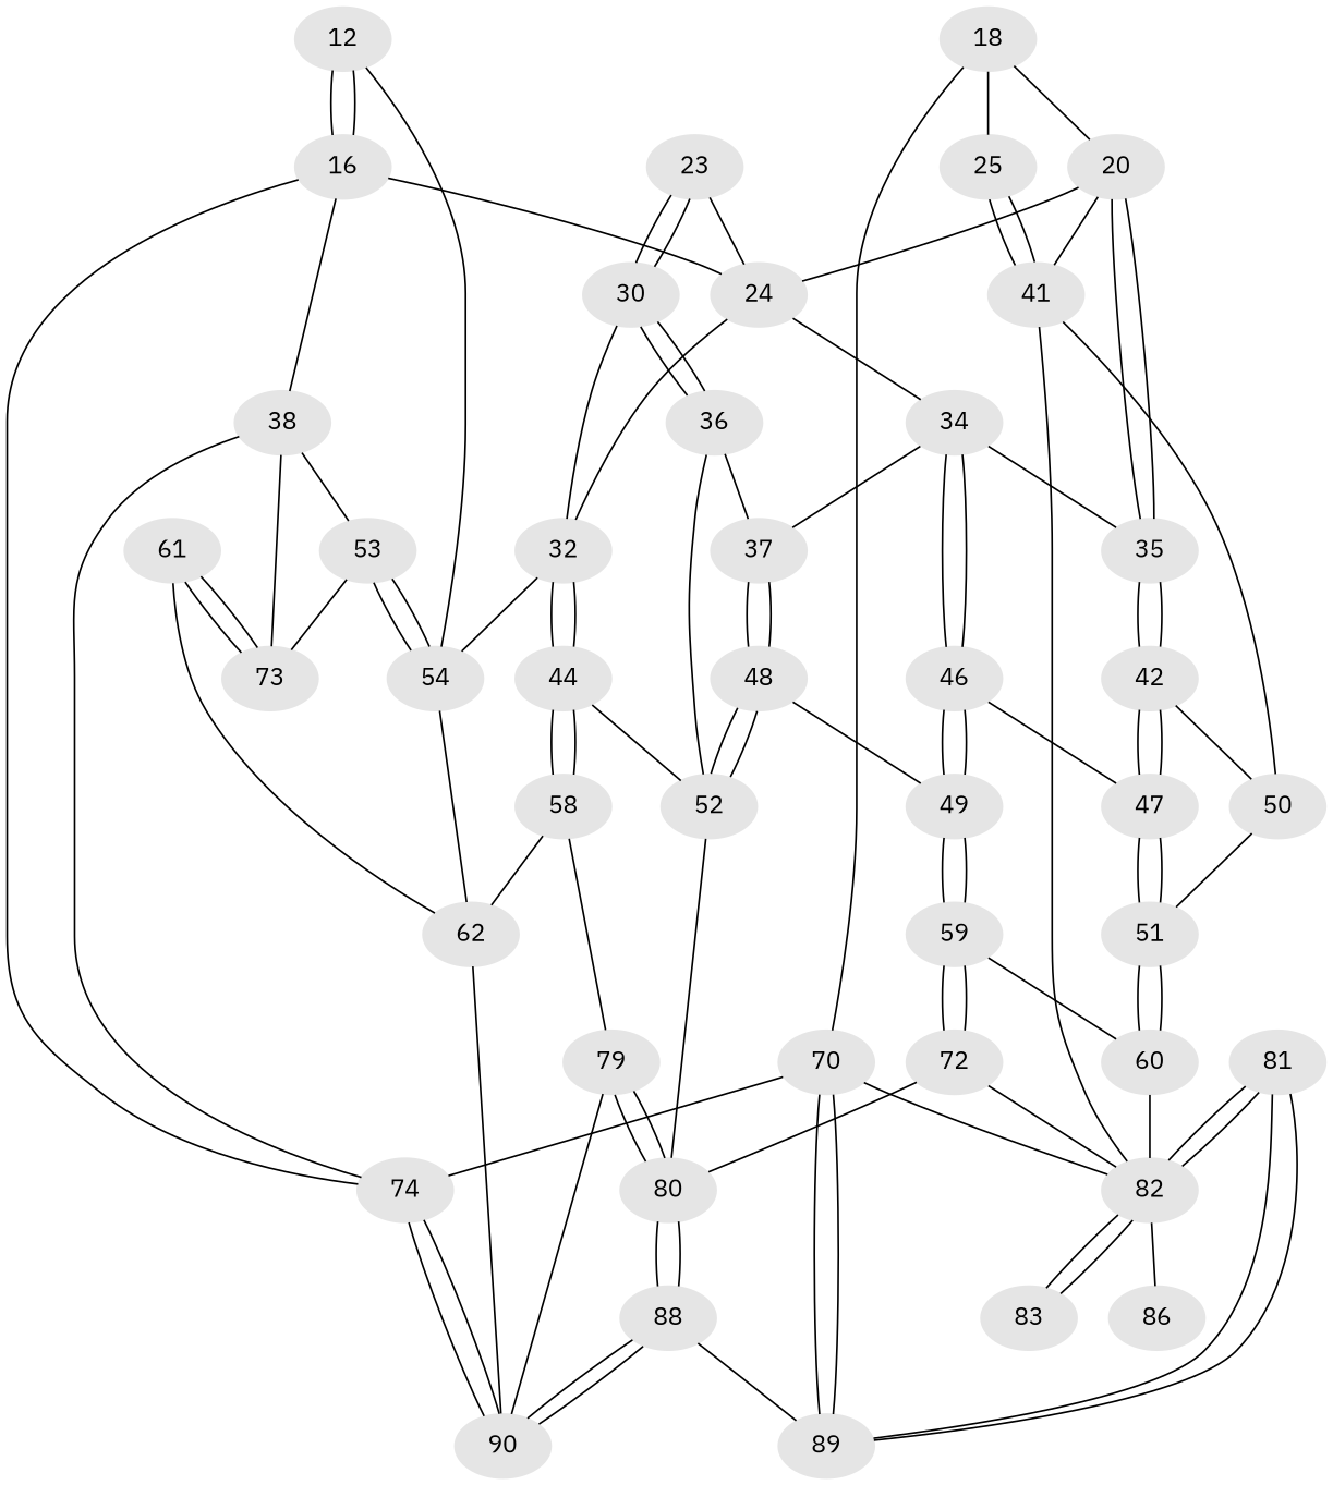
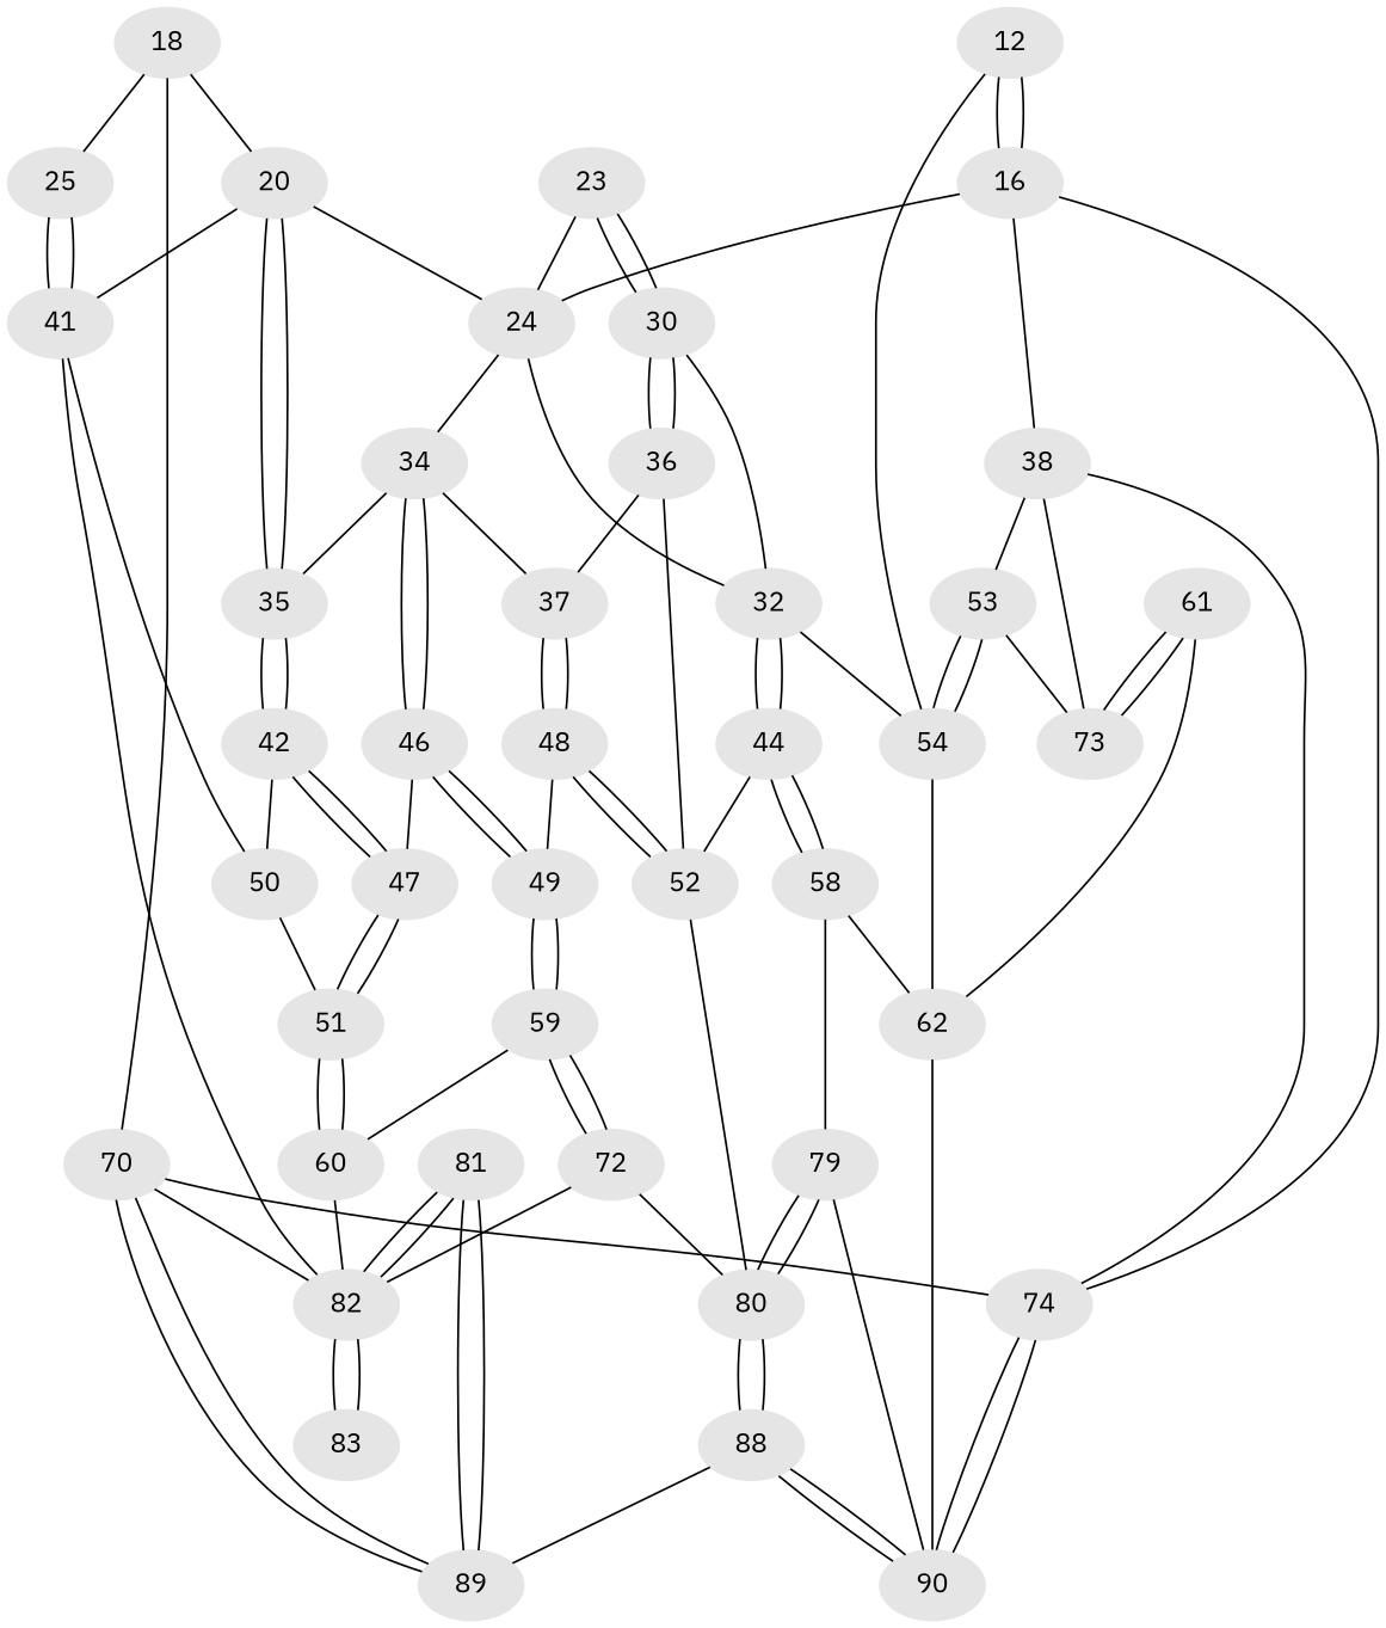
  graph {
    fontname="IBM Plex Sans"
    node [color=gray90 fontname="IBM Plex Sans" style=filled]
    edge [fontname="IBM Plex Sans"]
    16 [super="+3"]
    12
    54 [super="+31+28"]
    24 [super="+8+15"]
    38 [super="+26"]
    74 [super="+4"]
    62 [super="+57"]
    32 [super="+29"]
    34 [super="+33"]
    53 [super="+27"]
    73 [super="+55+56"]
    90 [super="+78+77"]
    18 [super="+17"]
    20 [super="+19"]
    25
    70 [super="+6"]
    35
    41 [super="+40+39+22"]
    82 [super="+66+67+69+76"]
    89
    42
    50 [super="+43"]
    23
    30
    36
    44
    37
    46
    52 [super="+45"]
    58
    48
    47
    49
    80 [super="+71+64"]
    51
    83
-   86 [super="+85"]
    79 [super="+63"]
    59
    60
    72
    88
    61
    81
    16 -- 24
    16 -- 38
    16 -- 74
    12 -- 16 [weight=2]
    12 -- 16
    12 -- 54
    54 -- 62
    24 -- 32
    24 -- 34
    38 -- 74
    38 -- 53
    38 -- 73
    74 -- 90 [weight=2]
    74 -- 90
    62 -- 90
    32 -- 54 [weight=2]
    32 -- 44
    32 -- 44
    34 -- 35
    34 -- 37
    34 -- 46
    34 -- 46
    53 -- 54 [weight=2]
    53 -- 54
    53 -- 73
    18 -- 20 [weight=2]
    18 -- 25
    18 -- 70 [weight=2]
    20 -- 24
    20 -- 35
    20 -- 35
    20 -- 41 [weight=2]
    25 -- 41 [weight=2]
    25 -- 41
    70 -- 74 [weight=2]
    70 -- 82
    70 -- 89
    70 -- 89
    35 -- 42
    35 -- 42
    41 -- 82
    41 -- 50 [weight=2]
    82 -- 83
    82 -- 83
-   82 -- 86 [weight=2]
    42 -- 50
    42 -- 47
    42 -- 47
    50 -- 51
    23 -- 24 [weight=2]
    23 -- 30
    23 -- 30
    30 -- 32
    30 -- 36
    30 -- 36
    36 -- 37
    36 -- 52
    44 -- 52
    44 -- 58
    44 -- 58
    37 -- 48
    37 -- 48
    46 -- 47
    46 -- 49
    46 -- 49
    52 -- 80
    58 -- 62
    58 -- 79
    48 -- 52
    48 -- 52
    48 -- 49
    47 -- 51
    47 -- 51
    49 -- 59
    49 -- 59
    80 -- 88
    80 -- 88
    51 -- 60
    51 -- 60
    79 -- 90
    79 -- 80 [weight=2]
    79 -- 80
    59 -- 60
    59 -- 72
    59 -- 72
    60 -- 82
    72 -- 82
    72 -- 80
    88 -- 90
    88 -- 90
    88 -- 89
    61 -- 62
    61 -- 73 [weight=2]
    61 -- 73
    81 -- 82 [weight=2]
    81 -- 82
    81 -- 89
    81 -- 89
  }
